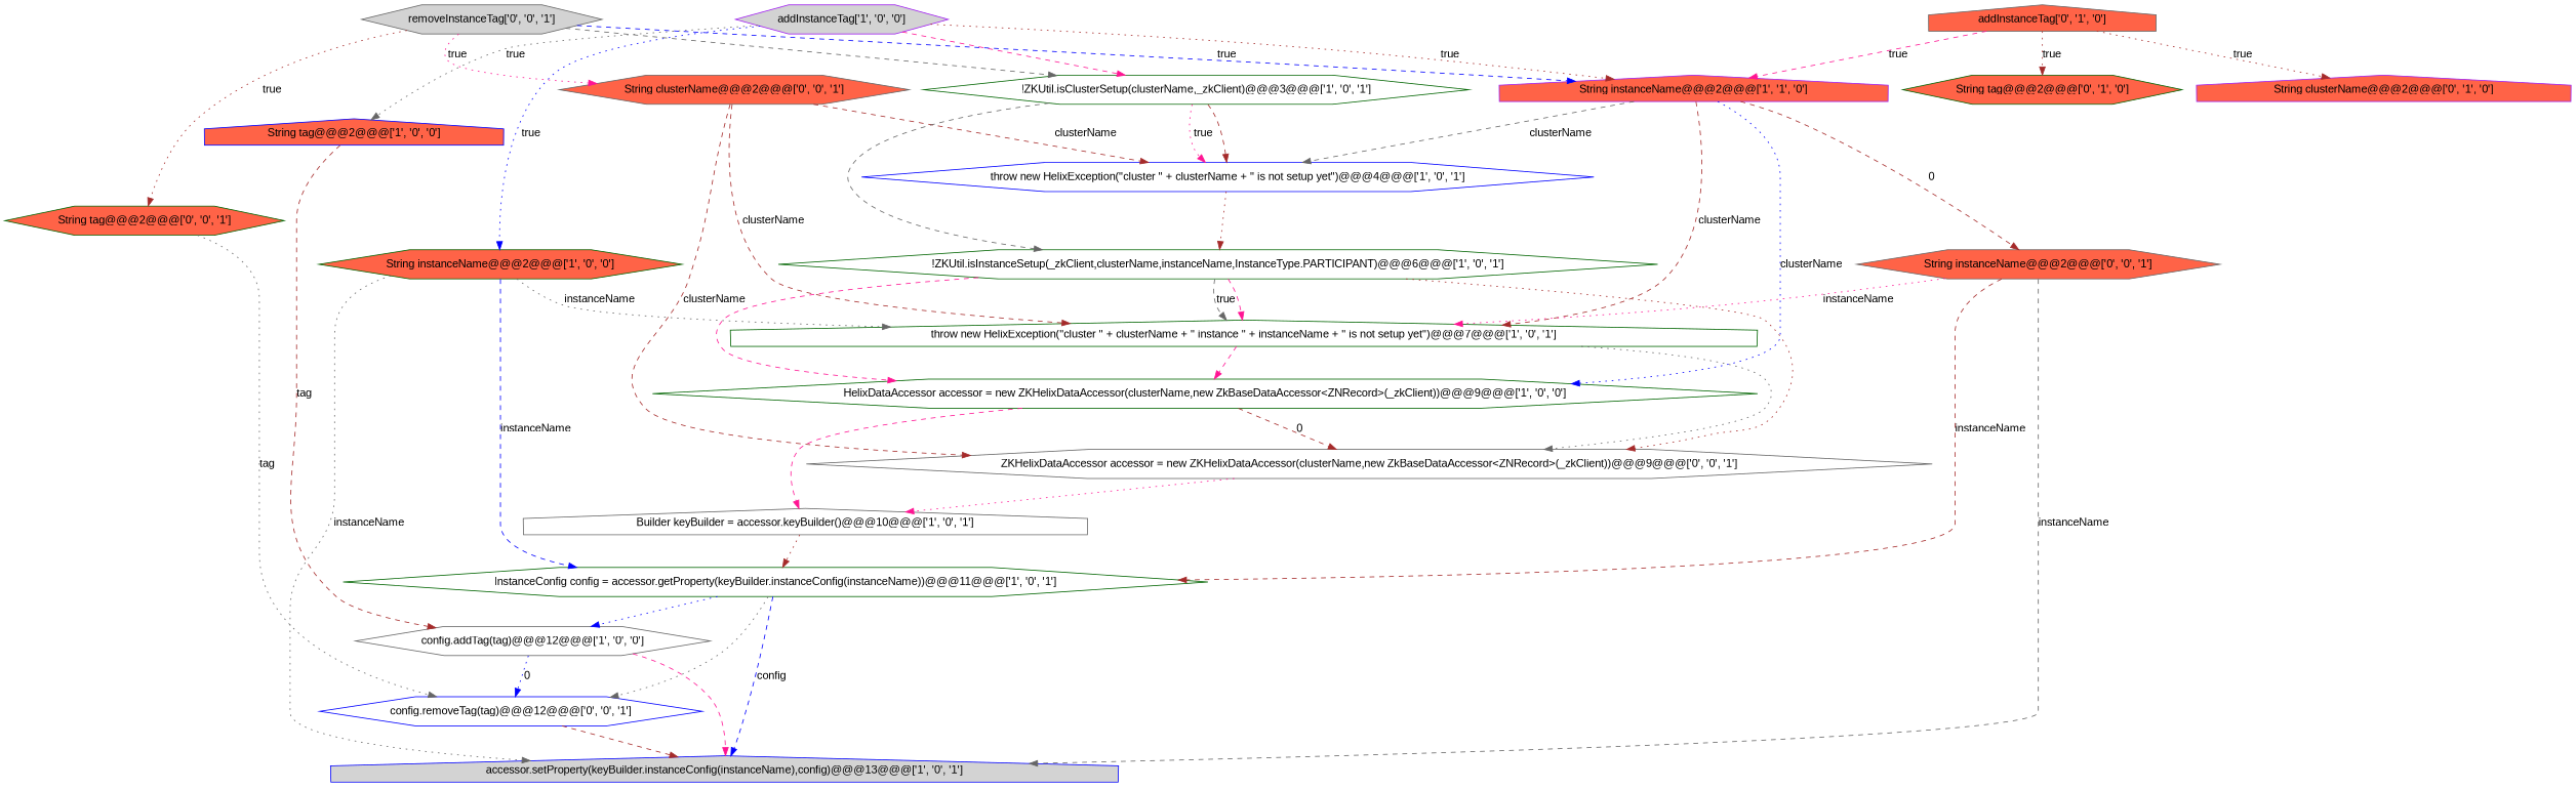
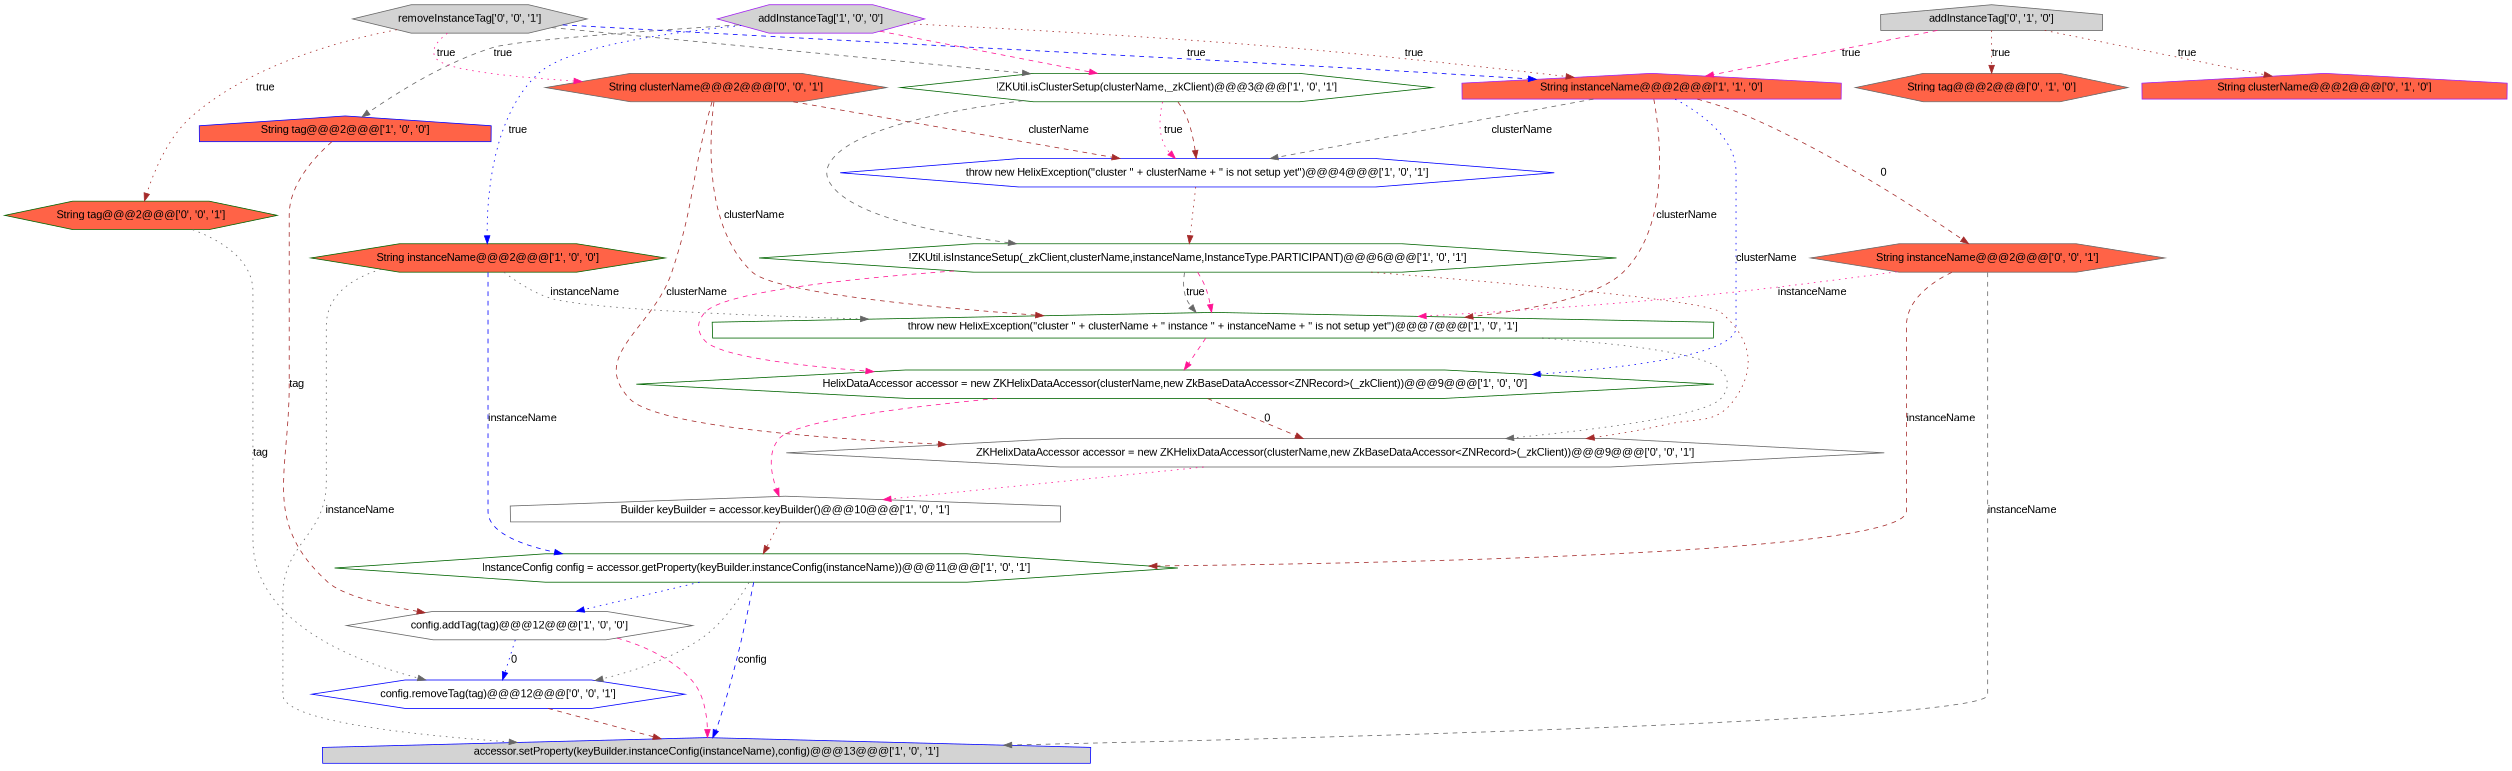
  digraph {
    fontname="Liberation Sans"
    node [color=gray40 fillcolor=white fontname="Liberation Sans" shape=hexagon style=filled]
    edge [color=brown fontname="Liberation Sans" style=dashed]
    n1 [color=darkgreen label="!ZKUtil.isInstanceSetup(_zkClient,clusterName,instanceName,InstanceType.PARTICIPANT)@@@6@@@['1', '0', '1']"]
    n2 [color=darkgreen label="throw new HelixException(\"cluster \" + clusterName + \" instance \" + instanceName + \" is not setup yet\")@@@7@@@['1', '0', '1']" shape=house]
    n3 [color=darkgreen label="HelixDataAccessor accessor = new ZKHelixDataAccessor(clusterName,new ZkBaseDataAccessor<ZNRecord>(_zkClient))@@@9@@@['1', '0', '0']"]
    n4 [label="ZKHelixDataAccessor accessor = new ZKHelixDataAccessor(clusterName,new ZkBaseDataAccessor<ZNRecord>(_zkClient))@@@9@@@['0', '0', '1']"]
    n5 [label="Builder keyBuilder = accessor.keyBuilder()@@@10@@@['1', '0', '1']" shape=house]
    n6 [color=blue label="config.removeTag(tag)@@@12@@@['0', '0', '1']"]
    n7 [color=blue fillcolor=lightgray label="accessor.setProperty(keyBuilder.instanceConfig(instanceName),config)@@@13@@@['1', '0', '1']" shape=house]
    n8 [color=darkgreen fillcolor=tomato label="String tag@@@2@@@['0', '0', '1']"]
    n9 [fillcolor=tomato label="String clusterName@@@2@@@['0', '0', '1']"]
    n10 [color=blue label="throw new HelixException(\"cluster \" + clusterName + \" is not setup yet\")@@@4@@@['1', '0', '1']"]
    n11 [color=darkgreen label="InstanceConfig config = accessor.getProperty(keyBuilder.instanceConfig(instanceName))@@@11@@@['1', '0', '1']"]
    n12 [label="config.addTag(tag)@@@12@@@['1', '0', '0']"]
    n13 [color=purple fillcolor=lightgray label="addInstanceTag['1', '0', '0']"]
    n14 [color=darkgreen fillcolor=tomato label="String instanceName@@@2@@@['1', '0', '0']"]
    n15 [color=purple fillcolor=tomato label="String instanceName@@@2@@@['1', '1', '0']" shape=house]
    n16 [color=blue fillcolor=tomato label="String tag@@@2@@@['1', '0', '0']" shape=house]
    n17 [color=darkgreen label="!ZKUtil.isClusterSetup(clusterName,_zkClient)@@@3@@@['1', '0', '1']"]
    n18 [fillcolor=tomato label="String instanceName@@@2@@@['0', '0', '1']"]
    n19 [color=purple fillcolor=tomato label="String clusterName@@@2@@@['0', '1', '0']" shape=house]
-   n20 [fillcolor=tomato label="addInstanceTag['0', '1', '0']" shape=house]
-   n21 [color=darkgreen fillcolor=tomato label="String tag@@@2@@@['0', '1', '0']"]
+   n20 [fillcolor=lightgray label="addInstanceTag['0', '1', '0']" shape=house]
+   n21 [fillcolor=tomato label="String tag@@@2@@@['0', '1', '0']"]
    n22 [fillcolor=lightgray label="removeInstanceTag['0', '0', '1']"]
    n1 -> n2 [color=gray40 label=true]
    n1 -> n2 [color=deeppink]
    n1 -> n3 [color=deeppink]
    n1 -> n4 [style=dotted]
    n2 -> n3 [color=deeppink]
    n2 -> n4 [color=gray40 style=dotted]
    n3 -> n4 [label=0]
    n3 -> n5 [color=deeppink]
    n4 -> n5 [color=deeppink style=dotted]
    n5 -> n11 [style=dotted]
    n6 -> n7
    n8 -> n6 [color=gray40 label=tag style=dotted]
    n9 -> n2 [label=clusterName]
    n9 -> n4 [label=clusterName]
    n9 -> n10 [label=clusterName]
    n10 -> n1 [style=dotted]
    n11 -> n6 [color=gray40 style=dotted]
    n11 -> n7 [color=blue label=config]
    n11 -> n12 [color=blue style=dotted]
    n12 -> n6 [color=blue label=0 style=dotted]
    n12 -> n7 [color=deeppink]
    n13 -> n14 [color=blue label=true style=dotted]
    n13 -> n15 [label=true style=dotted]
-   n13 -> n16 [color=gray40 label=true style=dotted]
+   n13 -> n16 [color=gray40 label=true]
    n13 -> n17 [color=deeppink]
    n14 -> n2 [color=gray40 label=instanceName style=dotted]
    n14 -> n7 [color=gray40 label=instanceName style=dotted]
    n14 -> n11 [color=blue label=instanceName]
    n15 -> n2 [label=clusterName]
    n15 -> n3 [color=blue label=clusterName style=dotted]
    n15 -> n10 [color=gray40 label=clusterName]
    n15 -> n18 [label=0]
    n16 -> n12 [label=tag]
    n17 -> n1 [color=gray40]
    n17 -> n10
    n17 -> n10 [color=deeppink label=true style=dotted]
    n18 -> n2 [color=deeppink label=instanceName style=dotted]
    n18 -> n7 [color=gray40 label=instanceName]
    n18 -> n11 [label=instanceName]
    n20 -> n15 [color=deeppink label=true]
    n20 -> n19 [label=true style=dotted]
    n20 -> n21 [label=true style=dotted]
    n22 -> n8 [label=true style=dotted]
    n22 -> n9 [color=deeppink label=true style=dotted]
    n22 -> n15 [color=blue label=true]
    n22 -> n17 [color=gray40]
  }
